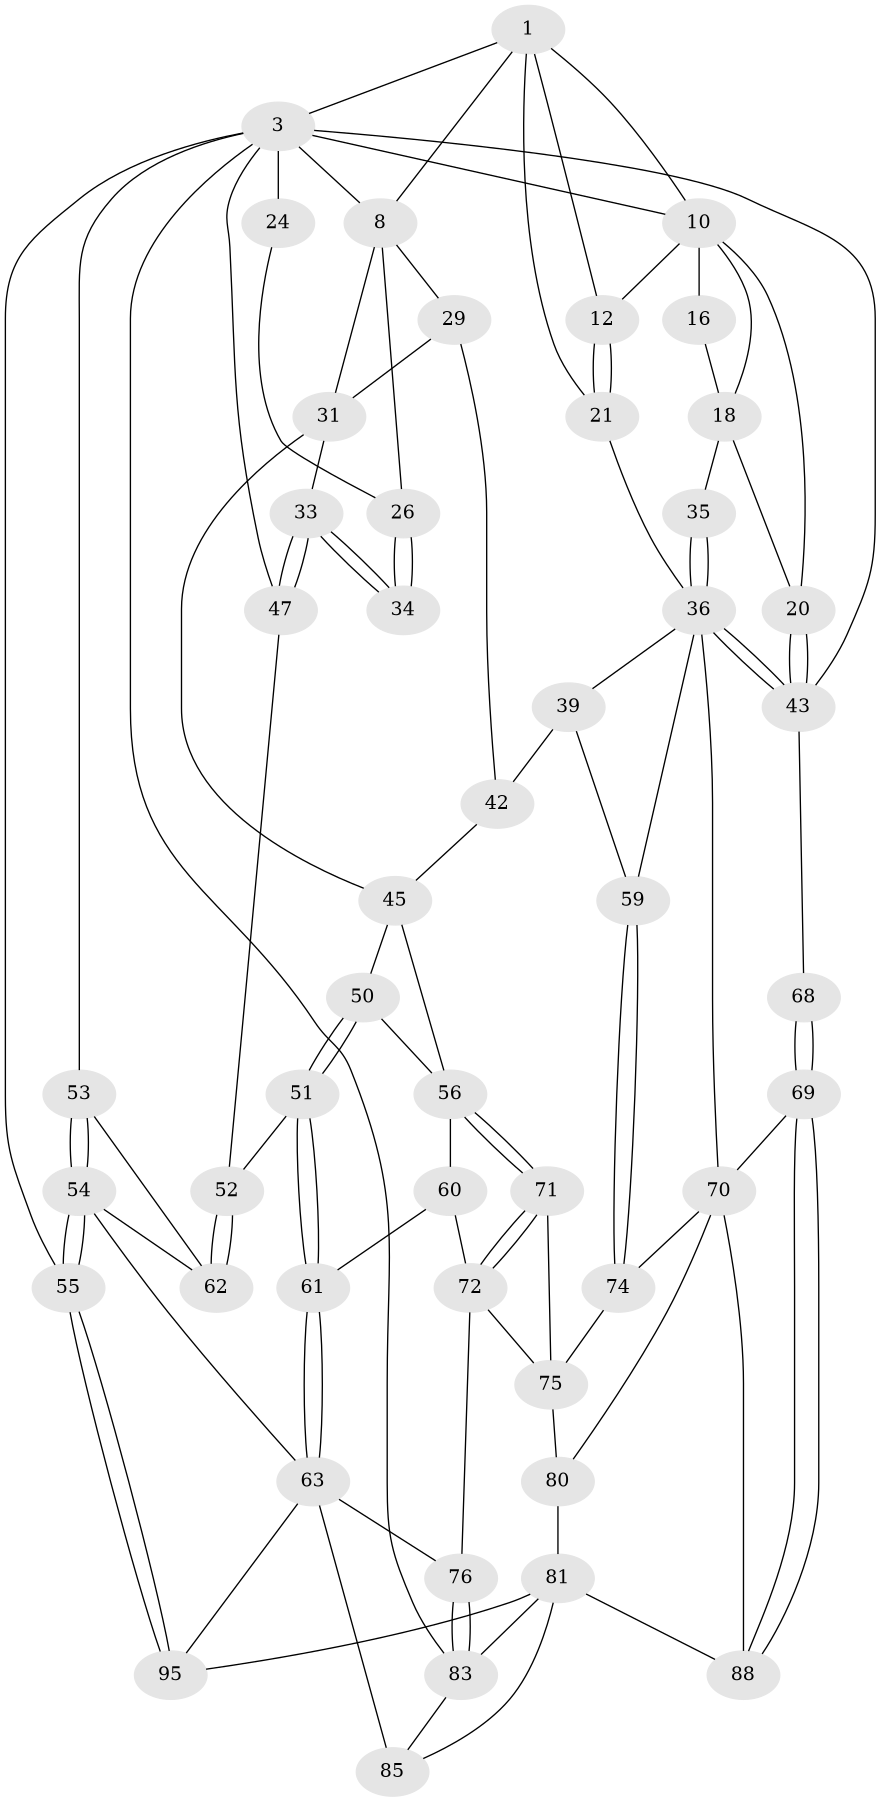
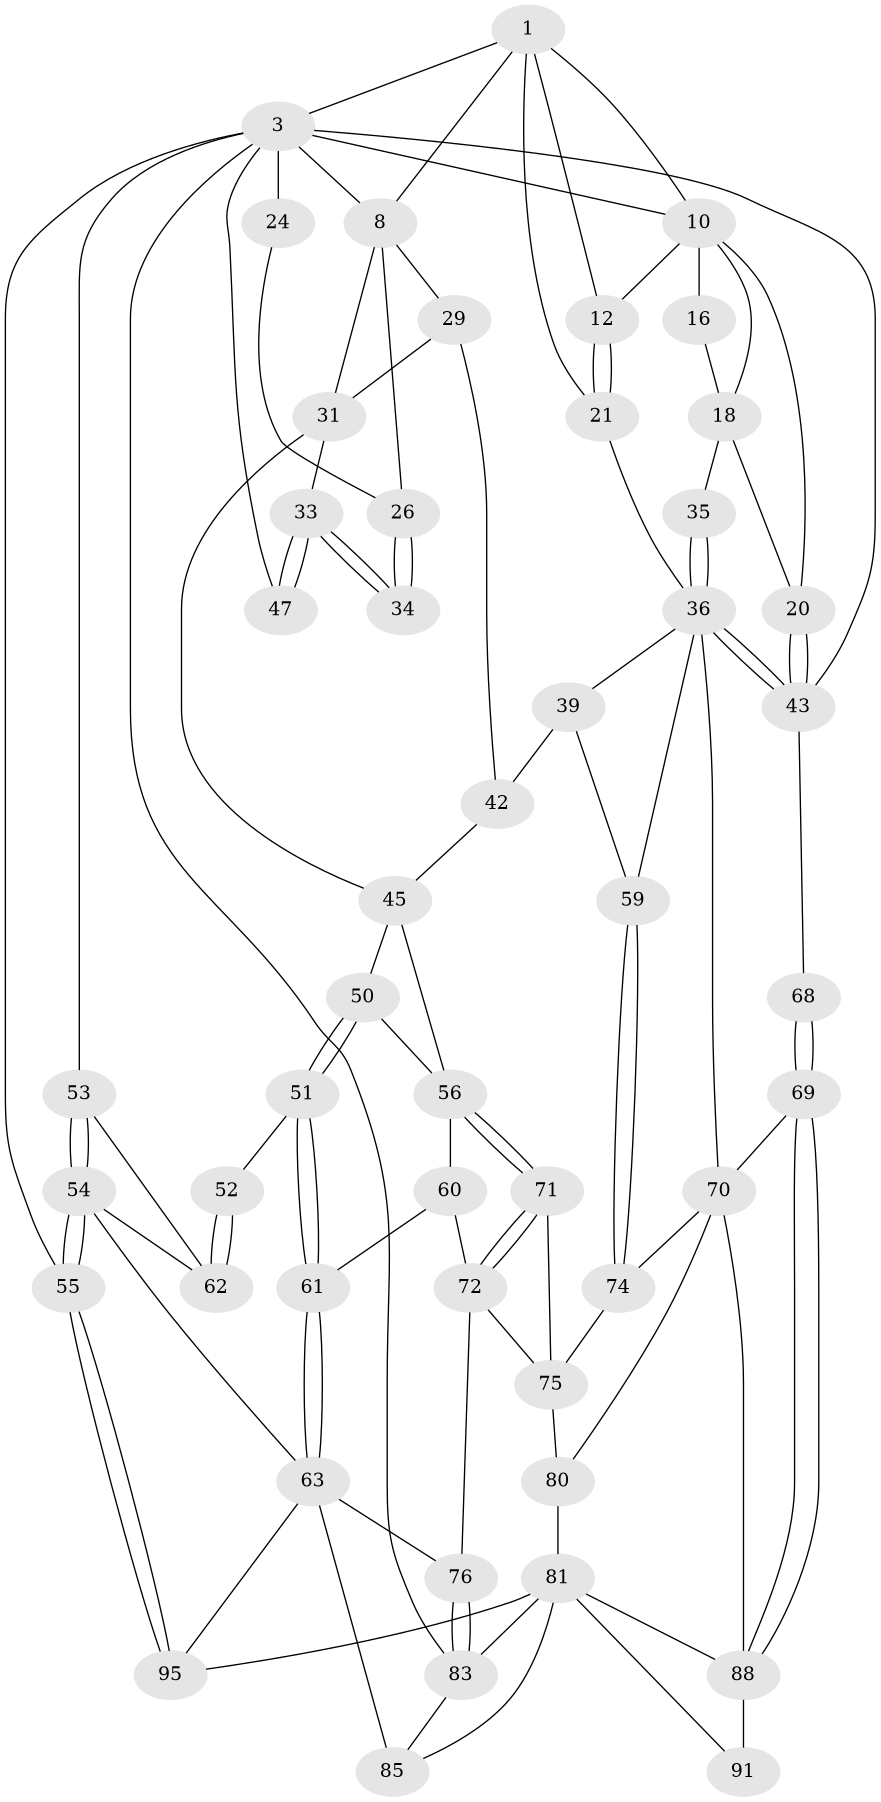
  graph {
    node [color=gray90 style=filled]
    1 [super="+2+6"]
    3 [super="+78+4"]
    8 [super="+25"]
    10 [super="+11+13"]
    12
    21 [super="+22"]
    24
    43 [super="+67"]
    47
    53
    55
    83
    26 [super="+27"]
    29 [super="+41"]
    31 [super="+32"]
    16 [super="+17"]
    18 [super="+19"]
    20
    36 [super="+37"]
    68
    52
    62
    54 [super="+66"]
    95
+   91 [super="+100+92"]
    34
    42 [super="+44"]
    33
    45 [super="+46"]
    35
    39 [super="+49+40"]
    59
    70 [super="+86"]
    50
    56 [super="+57"]
    74
    88 [super="+89+96"]
    80
    69
    51
    60
    71
    61
    63 [super="+64"]
    76 [super="+77"]
    85 [super="+93"]
    72 [super="+73"]
    75 [super="+79"]
    81 [super="+82+97"]
    1 -- 3
    1 -- 8
    1 -- 10
    1 -- 12
    1 -- 21
    3 -- 8
    3 -- 10
    3 -- 24 [weight=2]
    3 -- 43
    3 -- 47
    3 -- 53
    3 -- 55 [weight=2]
    3 -- 83
    8 -- 26
    8 -- 29
    8 -- 31
    10 -- 12
    10 -- 16 [weight=2]
    10 -- 18
    10 -- 20
    12 -- 21
    12 -- 21
    21 -- 36
    24 -- 26
    43 -- 68
-   47 -- 52
    53 -- 62
    53 -- 54
    53 -- 54
    55 -- 95
    55 -- 95
    83 -- 85
    26 -- 34 [weight=2]
    26 -- 34
    29 -- 31
    29 -- 42
    31 -- 33
    31 -- 45
    16 -- 18
    18 -- 20
    18 -- 35
    20 -- 43
    20 -- 43
    36 -- 43
    36 -- 43
    36 -- 39
    36 -- 59
    36 -- 70
    68 -- 69
    68 -- 69
    52 -- 62
    52 -- 62
    54 -- 55
    54 -- 55
    54 -- 62
    54 -- 63
    42 -- 45
    33 -- 47
    33 -- 47
    33 -- 34
    33 -- 34
    45 -- 50
    45 -- 56
    35 -- 36
    35 -- 36
    39 -- 42 [weight=2]
    39 -- 59
    59 -- 74
    59 -- 74
    70 -- 74
    70 -- 88
    70 -- 80
    50 -- 56
    50 -- 51
    50 -- 51
    56 -- 60
    56 -- 71
    56 -- 71
    74 -- 75
+   88 -- 91 [weight=3]
    80 -- 81
    69 -- 70
    69 -- 88
    69 -- 88
    51 -- 52
    51 -- 61
    51 -- 61
    60 -- 61
    60 -- 72
    71 -- 72
    71 -- 72
    71 -- 75
    61 -- 63
    61 -- 63
    63 -- 95
    63 -- 76 [weight=2]
    63 -- 85 [weight=2]
    76 -- 83
    76 -- 83
    72 -- 76
    72 -- 75
    75 -- 80
    81 -- 83
    81 -- 95
+   81 -- 91
    81 -- 88
    81 -- 85
  }
